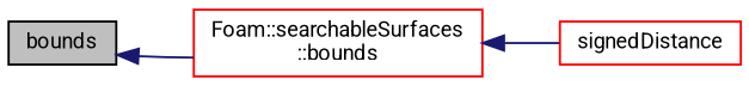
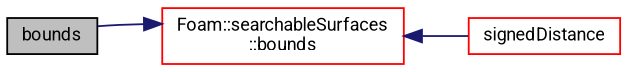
  digraph {
    fontname=Roboto
    rankdir=LR
    node [color=red fontname=Roboto fontsize=10 shape=record]
    edge [color=midnightblue dir=back fontname=Roboto fontsize=10 labelfontname=Helvetica labelfontsize=10 style=solid]
    n1 [color=black fillcolor=grey75 fontcolor=black height=0.2 label=bounds style=filled width=0.4]
    n2 [height=0.2 label="Foam::searchableSurfaces\l::bounds" width=0.4]
    n3 [height=0.2 label=signedDistance width=0.4]
-   n1 -> n2
+   n2 -> n1
    n2 -> n3
  }
